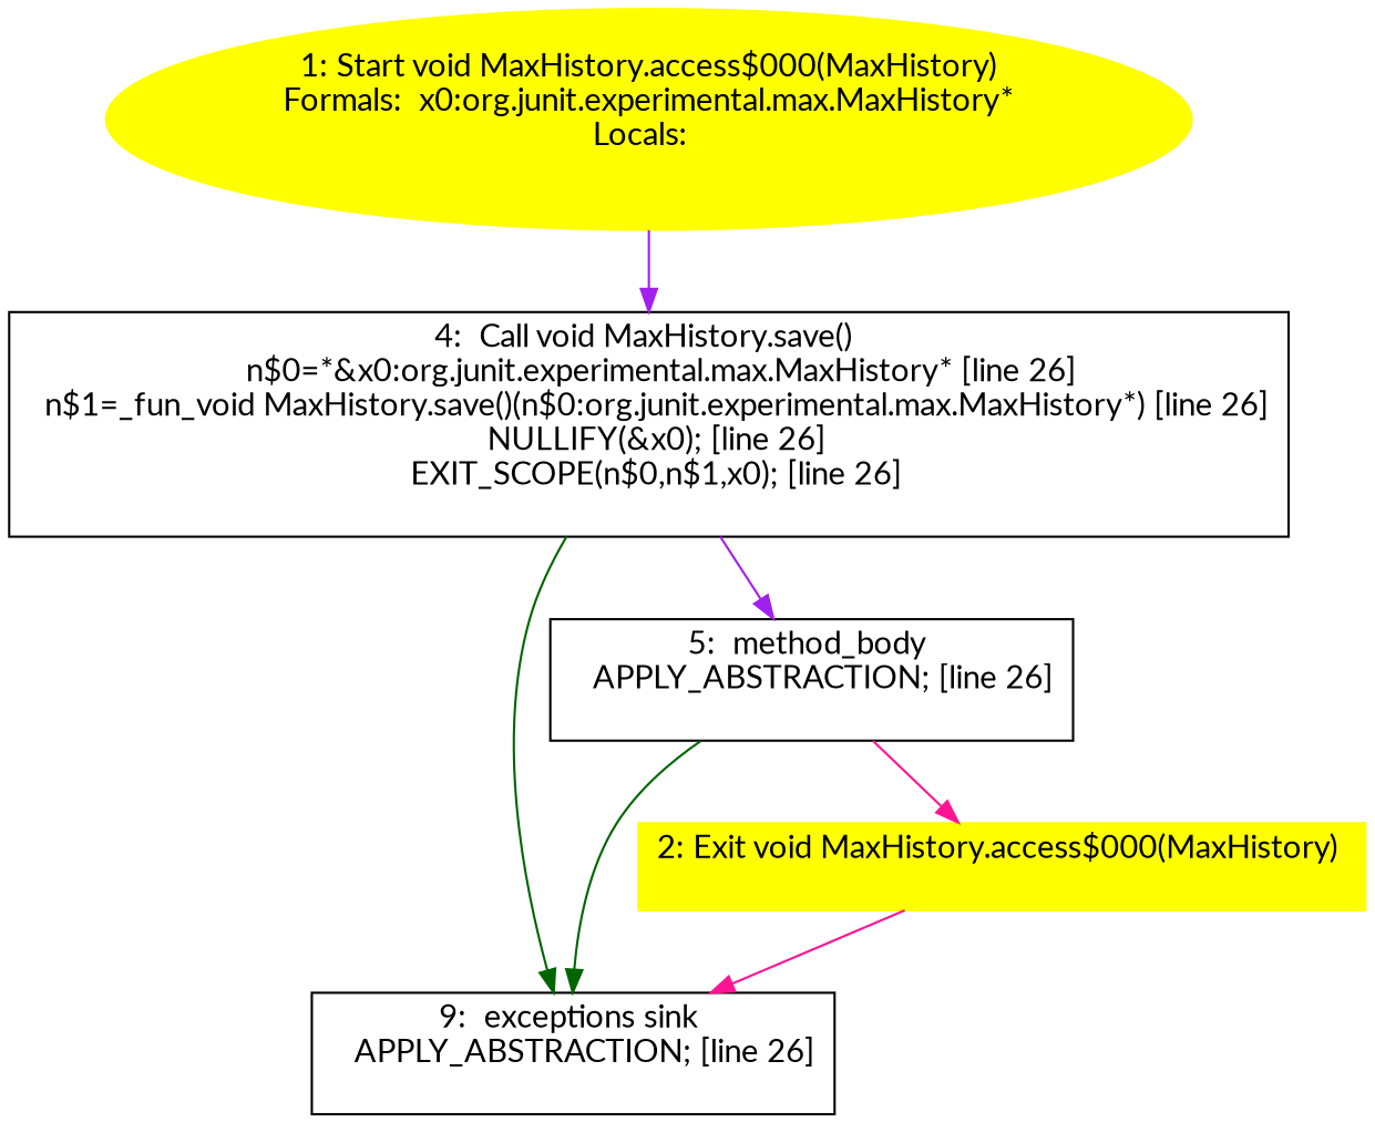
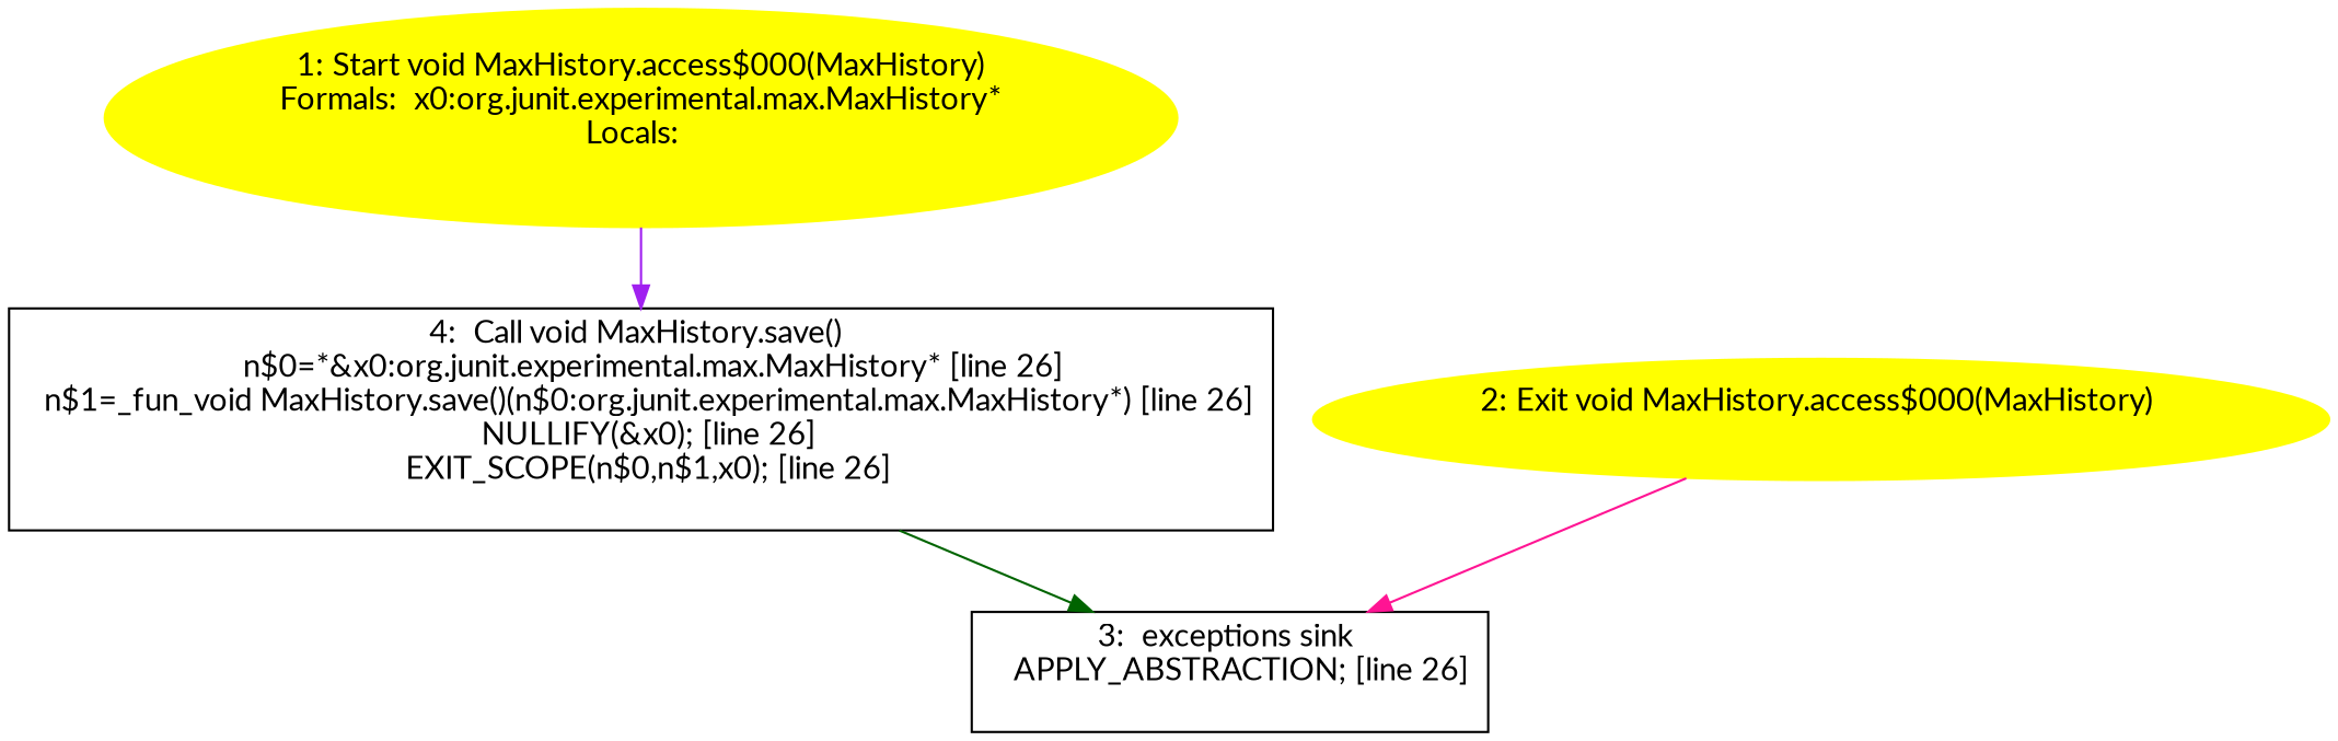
  digraph {
    fontname=Lato
    node [fontname=Lato shape=box]
    edge [color=purple fontname=Lato]
    n1 [color=yellow label="1: Start void MaxHistory.access$000(MaxHistory)\nFormals:  x0:org.junit.experimental.max.MaxHistory*\nLocals:  \n  " style=filled shape=""]
    n2 [label="4:  Call void MaxHistory.save() \n   n$0=*&x0:org.junit.experimental.max.MaxHistory* [line 26]\n  n$1=_fun_void MaxHistory.save()(n$0:org.junit.experimental.max.MaxHistory*) [line 26]\n  NULLIFY(&x0); [line 26]\n  EXIT_SCOPE(n$0,n$1,x0); [line 26]\n "]
-   n3 [label="9:  exceptions sink \n   APPLY_ABSTRACTION; [line 26]\n "]
-   n4 [label="5:  method_body \n   APPLY_ABSTRACTION; [line 26]\n "]
-   n5 [color=yellow label="2: Exit void MaxHistory.access$000(MaxHistory) \n  " style=filled]
+   n3 [label="3:  exceptions sink \n   APPLY_ABSTRACTION; [line 26]\n "]
+   n5 [color=yellow label="2: Exit void MaxHistory.access$000(MaxHistory) \n  " style=filled shape=""]
    n1 -> n2
    n2 -> n3 [color=darkgreen]
-   n2 -> n4
-   n4 -> n3 [color=darkgreen]
-   n4 -> n5 [color=deeppink]
    n5 -> n3 [color=deeppink]
  }
